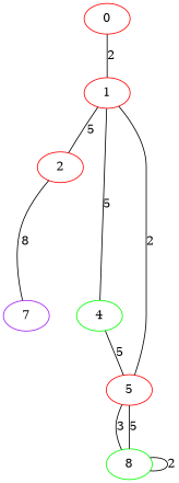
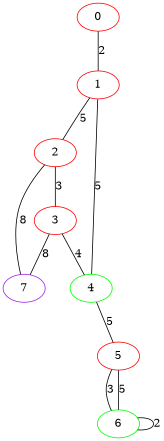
  graph {
    node [color=red weight=1]
    0
    1
    2
    4 [color=green weight=2]
    5
+   3
    7 [color=purple weight=4]
-   6 [color=green weight=2 label=8]
+   6 [color=green weight=2]
    0 -- 1 [label=2]
    1 -- 2 [label=5]
    1 -- 4 [label=5]
-   1 -- 5 [label=2]
+   2 -- 3 [label=3]
    2 -- 7 [label=8]
    4 -- 5 [label=5]
    5 -- 6 [label=3]
    5 -- 6 [label=5]
+   3 -- 4 [label=4]
+   3 -- 7 [label=8]
    6 -- 6 [label=2]
  }
